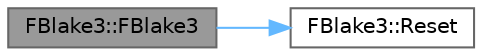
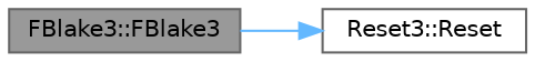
  digraph {
    rankdir=LR
    node [fontname=Helvetica fontsize=10 shape=box style=filled]
    n1 [color=gray40 fillcolor=grey60 fontcolor=black height=0.2 label="FBlake3::FBlake3" width=0.4]
-   n2 [color=grey40 fillcolor=white height=0.2 label="FBlake3::Reset" width=0.4]
+   n2 [color=grey40 fillcolor=white height=0.2 label="Reset3::Reset" width=0.4]
    n1 -> n2 [color=steelblue1 fontname=Helvetica fontsize=10 labelfontname=Helvetica labelfontsize=10 style=solid]
  }
